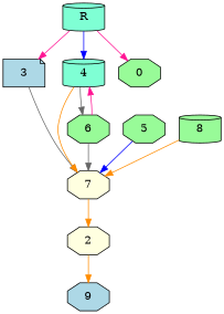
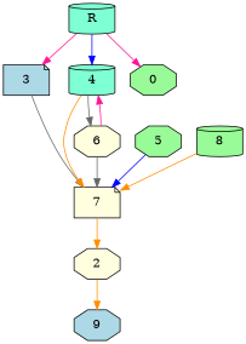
  digraph {
    node [fillcolor=lightyellow shape=octagon style=filled]
    edge [color=darkorange]
    9 [fillcolor=lightblue]
    2
    3 [fillcolor=lightblue shape=note]
-   7
+   7 [shape=note]
    4 [fillcolor=aquamarine shape=cylinder]
-   6 [fillcolor=palegreen]
+   6
    5 [fillcolor=palegreen]
    8 [fillcolor=palegreen shape=cylinder]
    R [fillcolor=aquamarine shape=cylinder]
    n10 [fillcolor=palegreen label=0]
    2 -> 9
    3 -> 7 [color=gray40]
    7 -> 2
    4 -> 7
    4 -> 6 [color=gray40]
    6 -> 7 [color=gray40]
    6 -> 4 [color=deeppink]
    5 -> 7 [color=blue]
    8 -> 7
    R -> 3 [color=deeppink]
    R -> 4 [color=blue]
    R -> n10 [color=deeppink]
  }
